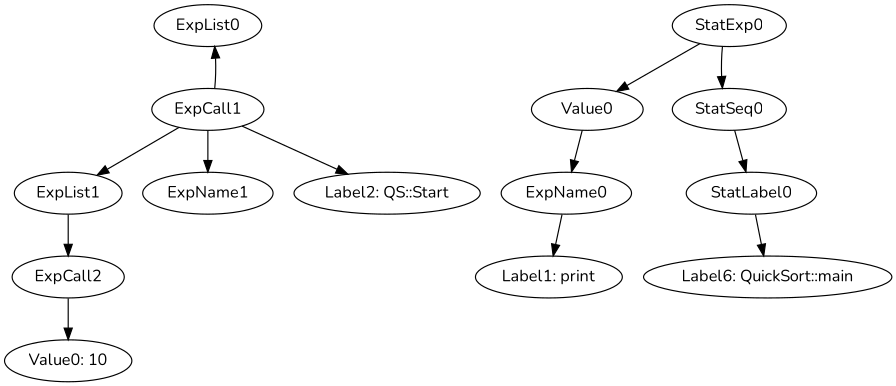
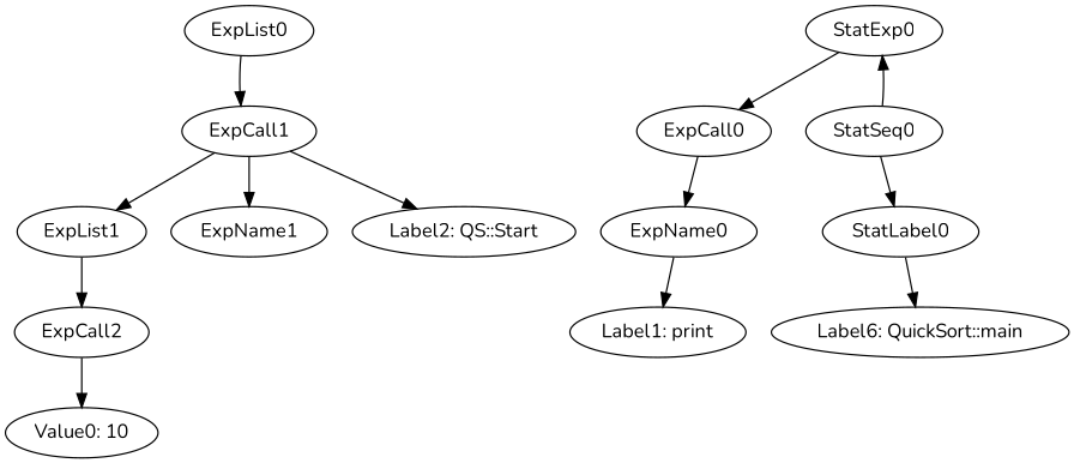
  digraph {
    fontname=Nunito
    ordering=out
    node [fontname=Nunito]
    edge [fontname=Nunito]
    ExpList0
    ExpCall1
    ExpList1
    ExpName1
    "Label2: QS::Start"
    ExpCall2
    "Value0: 10"
    StatExp0
-   ExpCall0 [label=Value0]
+   ExpCall0
    ExpName0
    "Label1: print"
    n12 [label="Label6: QuickSort::main"]
    StatLabel0
    StatSeq0
-   ExpCall1 -> ExpList0
+   ExpList0 -> ExpCall1
    ExpCall1 -> ExpList1
    ExpCall1 -> ExpName1
    ExpCall1 -> "Label2: QS::Start"
    ExpList1 -> ExpCall2
    ExpCall2 -> "Value0: 10"
    StatExp0 -> ExpCall0
    ExpCall0 -> ExpName0
    ExpName0 -> "Label1: print"
    StatLabel0 -> n12
-   StatExp0 -> StatSeq0
+   StatSeq0 -> StatExp0
    StatSeq0 -> StatLabel0
  }
